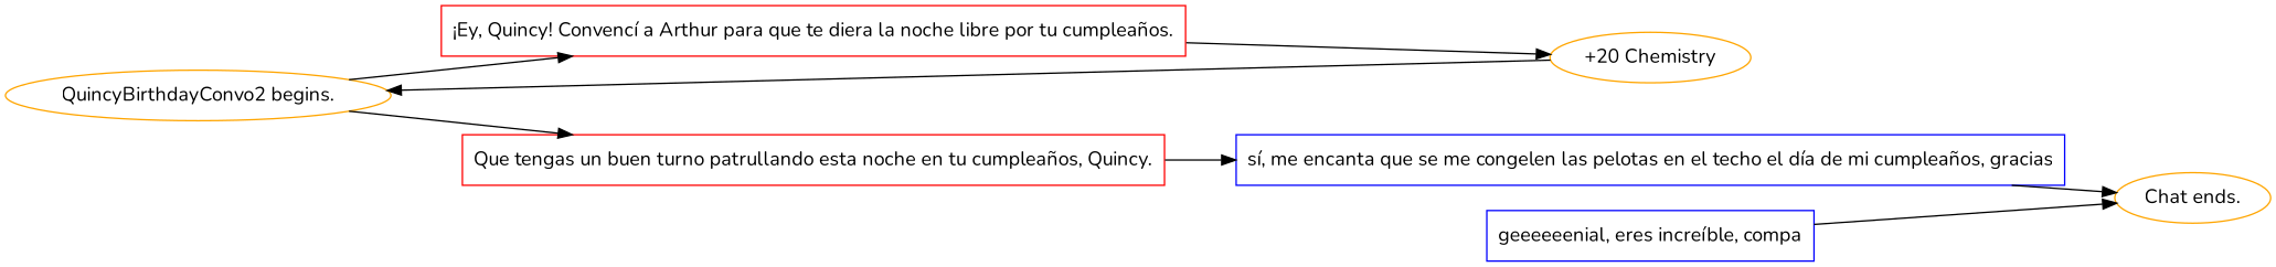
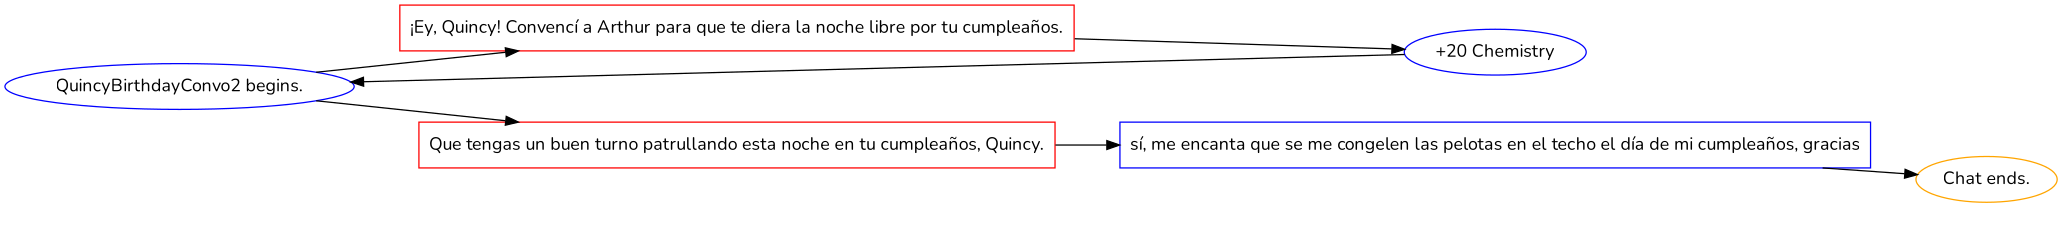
  digraph {
    fontname=Nunito
    rankdir=LR
    node [color=orange fontname=Nunito shape=box]
    edge [fontname=Nunito]
-   "QuincyBirthdayConvo2 begins." [shape=""]
+   "QuincyBirthdayConvo2 begins." [color=blue shape=""]
    n2 [color=red label="¡Ey, Quincy! Convencí a Arthur para que te diera la noche libre por tu cumpleaños."]
    n3 [color=red label="Que tengas un buen turno patrullando esta noche en tu cumpleaños, Quincy."]
-   n4 [label="+20 Chemistry" shape=""]
+   n4 [color=blue label="+20 Chemistry" shape=""]
    n5 [color=blue label="sí, me encanta que se me congelen las pelotas en el techo el día de mi cumpleaños, gracias"]
    "Chat ends." [shape=""]
-   n7 [color=blue label="geeeeeenial, eres increíble, compa"]
    "QuincyBirthdayConvo2 begins." -> n2
    "QuincyBirthdayConvo2 begins." -> n3
    n2 -> n4
    n3 -> n5
    n4 -> "QuincyBirthdayConvo2 begins."
    n5 -> "Chat ends."
-   n7 -> "Chat ends."
  }
